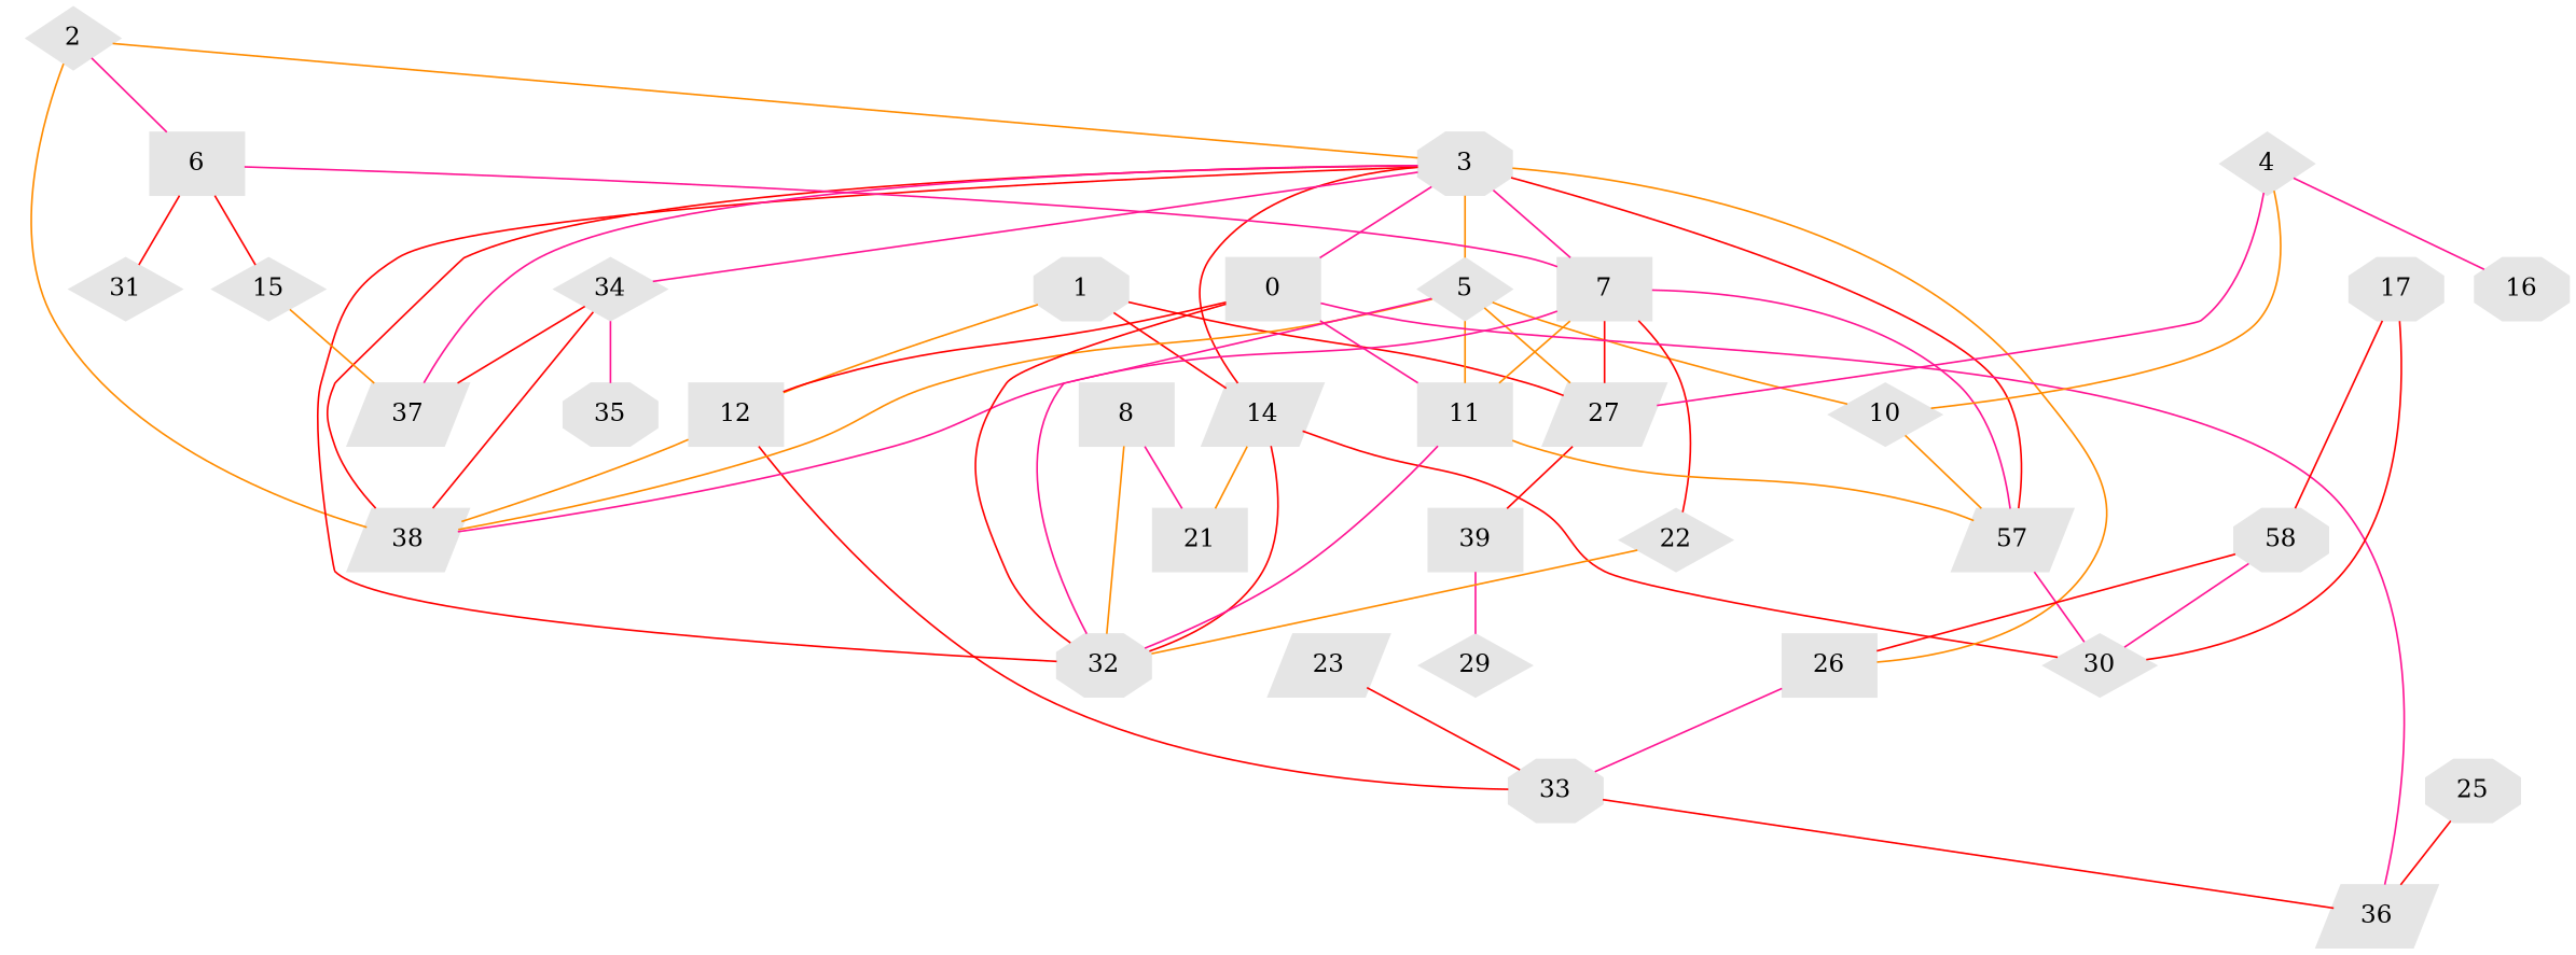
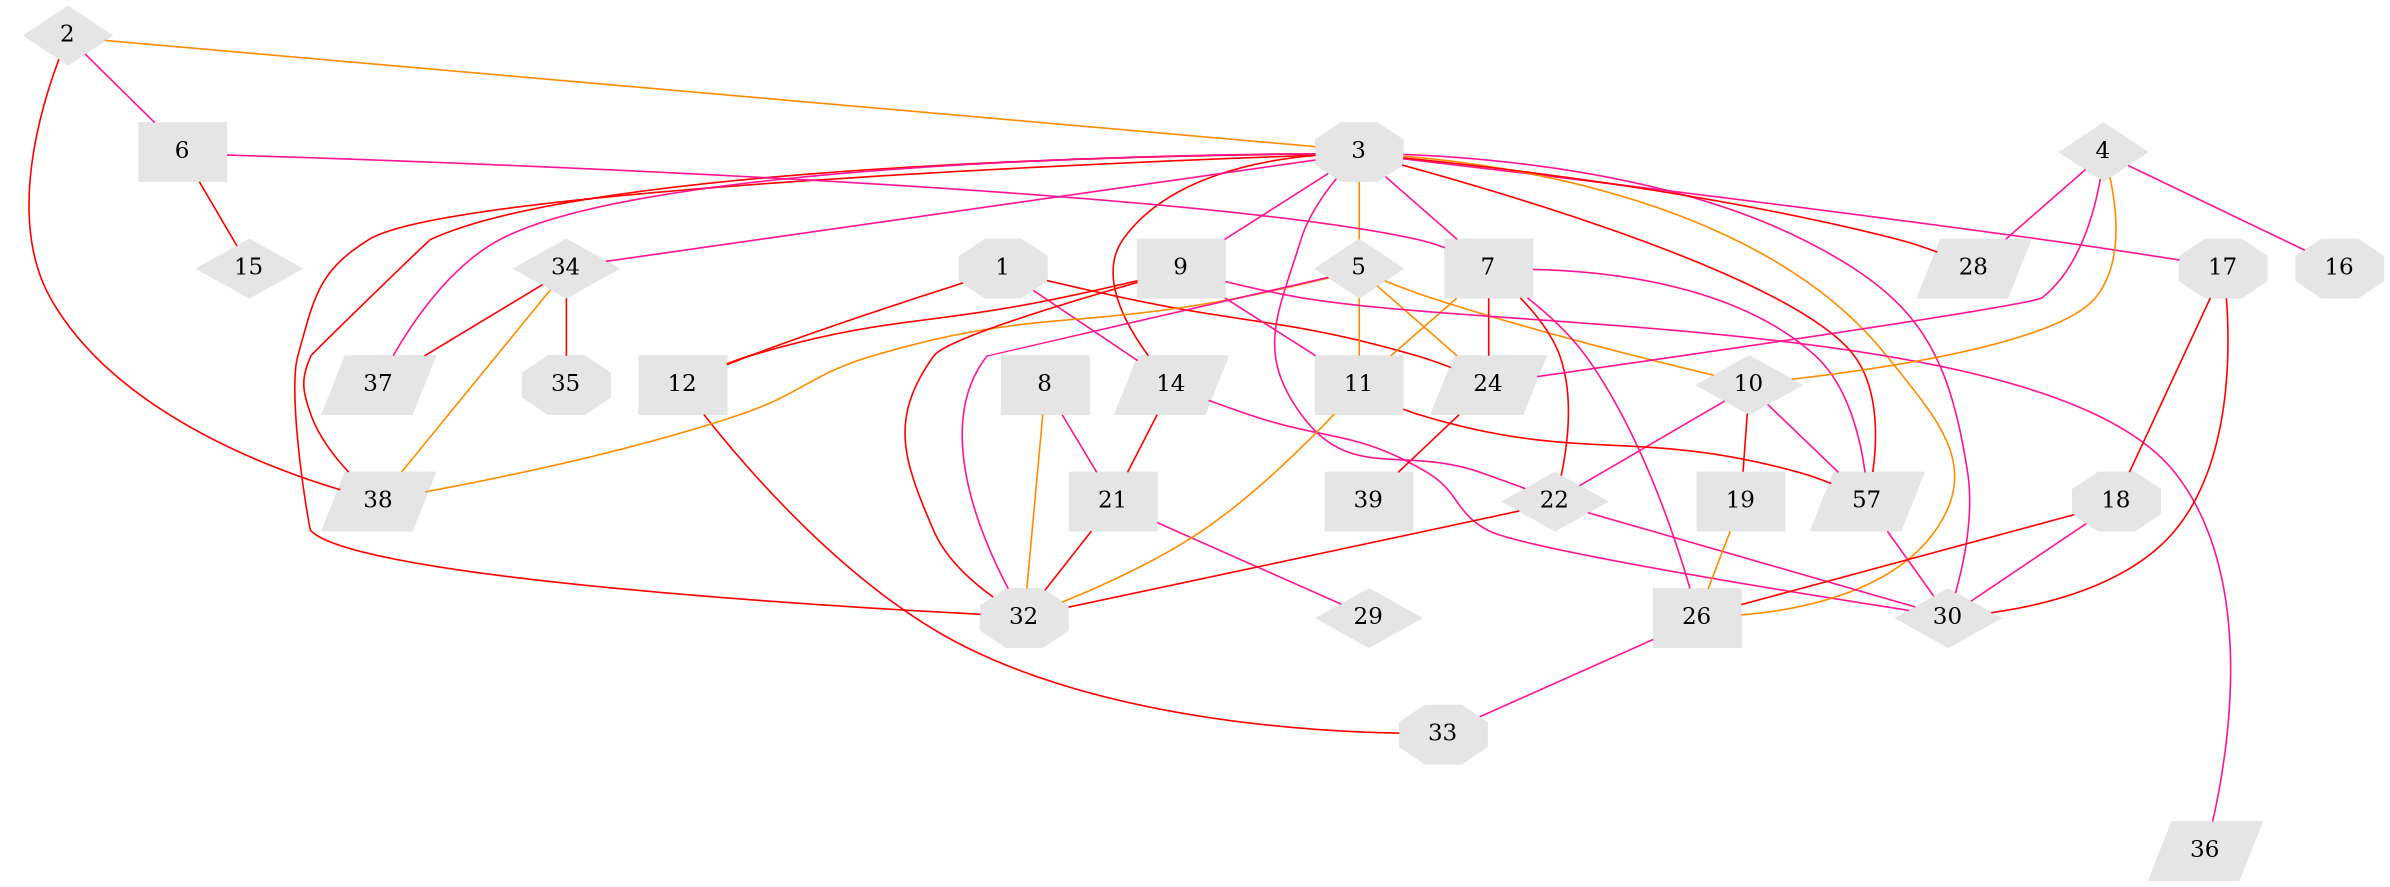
  graph {
    node [color=gray90 shape=box style=filled]
    edge [color=red weight=1.0]
    1 [shape=octagon]
    12
    14 [shape=parallelogram]
-   24 [shape=parallelogram label=27]
+   24 [shape=parallelogram]
    33 [shape=octagon]
    38 [shape=parallelogram]
    30 [shape=diamond]
    32 [shape=octagon]
    21
    39
    2 [shape=diamond]
    3 [shape=octagon]
    6
    5 [shape=diamond]
    7
-   9 [label=0]
+   9
    17 [shape=octagon]
    22 [shape=diamond]
    26
    n20 [label=57 shape=parallelogram]
+   28 [shape=parallelogram]
    34 [shape=diamond]
    37 [shape=parallelogram]
    15 [shape=diamond]
-   31 [shape=diamond]
    36 [shape=parallelogram]
    10 [shape=diamond]
    11
-   18 [shape=octagon label=58]
+   18 [shape=octagon]
    35 [shape=octagon]
    4 [shape=diamond]
    16 [shape=octagon]
+   19
    8
    29 [shape=diamond]
-   23 [shape=parallelogram]
-   25 [shape=octagon]
-   1 -- 12 [color=darkorange]
-   1 -- 14
+   1 -- 12
+   1 -- 14 [color=deeppink]
    1 -- 24
    12 -- 33 [weight=2.0]
-   12 -- 38 [color=darkorange]
-   14 -- 30
-   14 -- 32
-   14 -- 21 [color=darkorange]
+   14 -- 30 [color=deeppink]
+   21 -- 32
+   14 -- 21
    24 -- 39
-   33 -- 36
-   39 -- 29 [color=deeppink]
-   2 -- 38 [color=darkorange weight=2.0]
+   21 -- 29 [color=deeppink]
+   2 -- 38 [weight=2.0]
    2 -- 3 [color=darkorange]
    2 -- 6 [color=deeppink]
    3 -- 14
    3 -- 38 [weight=2.0]
+   3 -- 30 [color=deeppink]
    3 -- 32
    3 -- 5 [color=darkorange weight=3.0]
    3 -- 7 [color=deeppink]
    3 -- 9 [color=deeppink]
+   3 -- 17 [color=deeppink weight=3.0]
+   3 -- 22 [color=deeppink weight=2.0]
    3 -- 26 [color=darkorange]
    3 -- n20
+   3 -- 28 [weight=4.0]
    3 -- 34 [color=deeppink]
    3 -- 37 [color=deeppink]
    6 -- 7 [color=deeppink]
    6 -- 15
-   6 -- 31
    5 -- 24 [color=darkorange]
    5 -- 38 [color=darkorange]
    5 -- 32 [color=deeppink weight=2.0]
    5 -- 10 [color=darkorange]
    5 -- 11 [color=darkorange]
    7 -- 24
    7 -- 22
-   7 -- 38 [color=deeppink]
+   7 -- 26 [color=deeppink]
    7 -- n20 [color=deeppink weight=2.0]
    7 -- 11 [color=darkorange]
    9 -- 12
    9 -- 32
    9 -- 36 [color=deeppink]
    9 -- 11 [color=deeppink weight=2.0]
    17 -- 30
    17 -- 18
-   22 -- 32 [color=darkorange]
+   22 -- 30 [color=deeppink]
+   22 -- 32
    26 -- 33 [color=deeppink weight=2.0]
    n20 -- 30 [color=deeppink]
-   34 -- 38
+   34 -- 38 [color=darkorange]
    34 -- 37
-   34 -- 35 [color=deeppink]
-   15 -- 37 [color=darkorange]
-   10 -- n20 [color=darkorange]
-   11 -- 32 [color=deeppink]
-   11 -- n20 [color=darkorange weight=2.0]
+   34 -- 35
+   10 -- 22 [color=deeppink]
+   10 -- n20 [color=deeppink]
+   10 -- 19
+   11 -- 32 [color=darkorange]
+   11 -- n20 [weight=2.0]
    18 -- 30 [color=deeppink]
    18 -- 26
    4 -- 24 [color=deeppink]
+   4 -- 28 [color=deeppink]
    4 -- 10 [color=darkorange]
    4 -- 16 [color=deeppink]
+   19 -- 26 [color=darkorange]
    8 -- 32 [color=darkorange weight=2.0]
    8 -- 21 [color=deeppink]
-   23 -- 33
-   25 -- 36
  }
